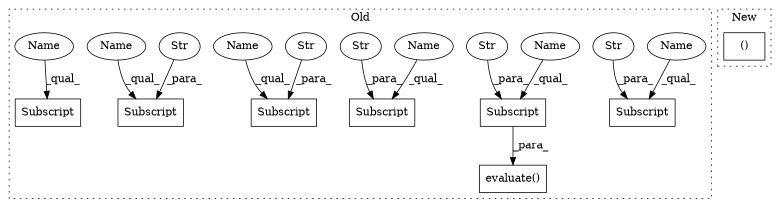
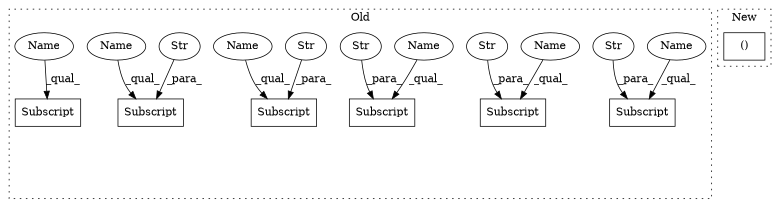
  digraph {
    node [a=63 l=7 shape=ellipse]
-   n1 [a=75 l="21,35" label="evaluate()" s="2312,2353" shape=box]
    n2 [l="20,0" label=Subscript s="2333,0" shape=box]
    n3 [l="21,0" label=Subscript s="2206,0" shape=box]
    n4 [a=66 l=11 label=Str s=2341]
    n5 [l="21,0" label=Subscript s="1740,0" shape=box]
    n6 [a=66 l=12 label=Str s=1748]
    n7 [l="21,0" label=Subscript s="2237,0" shape=box]
    n8 [a=66 l=12 label=Str s=2214]
    n9 [l="24,0" label=Subscript s="1702,0" shape=box]
    n10 [a=66 l=15 label=Str s=1710]
    n11 [l="20,0" label=Subscript s="1786,0" shape=box]
    n12 [a=66 l=11 label=Str s=1794]
    n13 [a=87 label=Name s=1740]
    n14 [a=87 label=Name s=1786]
    n15 [a=87 label=Name s=2333]
    n16 [a=87 label=Name s=2206]
    n17 [a=87 label=Name s=1702]
    n18 [a=87 label=Name s=2237]
    n19 [a=54 l=12 label="()" s=3859 shape=box]
    subgraph cluster_1 {
      label=Old
      style=dotted
-     n1
      n2
      n3
      n4
      n5
      n6
      n7
      n8
      n9
      n10
      n11
      n12
      n13
      n14
      n15
      n16
      n17
      n18
    }
    subgraph cluster_2 {
      label=New
      style=dotted
      n19
    }
-   n2 -> n1 [label=_para_]
    n4 -> n2 [label=_para_]
    n6 -> n5 [label=_para_]
    n8 -> n3 [label=_para_]
    n10 -> n9 [label=_para_]
    n12 -> n11 [label=_para_]
    n13 -> n5 [label=_qual_]
    n14 -> n11 [label=_qual_]
    n15 -> n2 [label=_qual_]
    n16 -> n3 [label=_qual_]
    n17 -> n9 [label=_qual_]
    n18 -> n7 [label=_qual_]
  }
